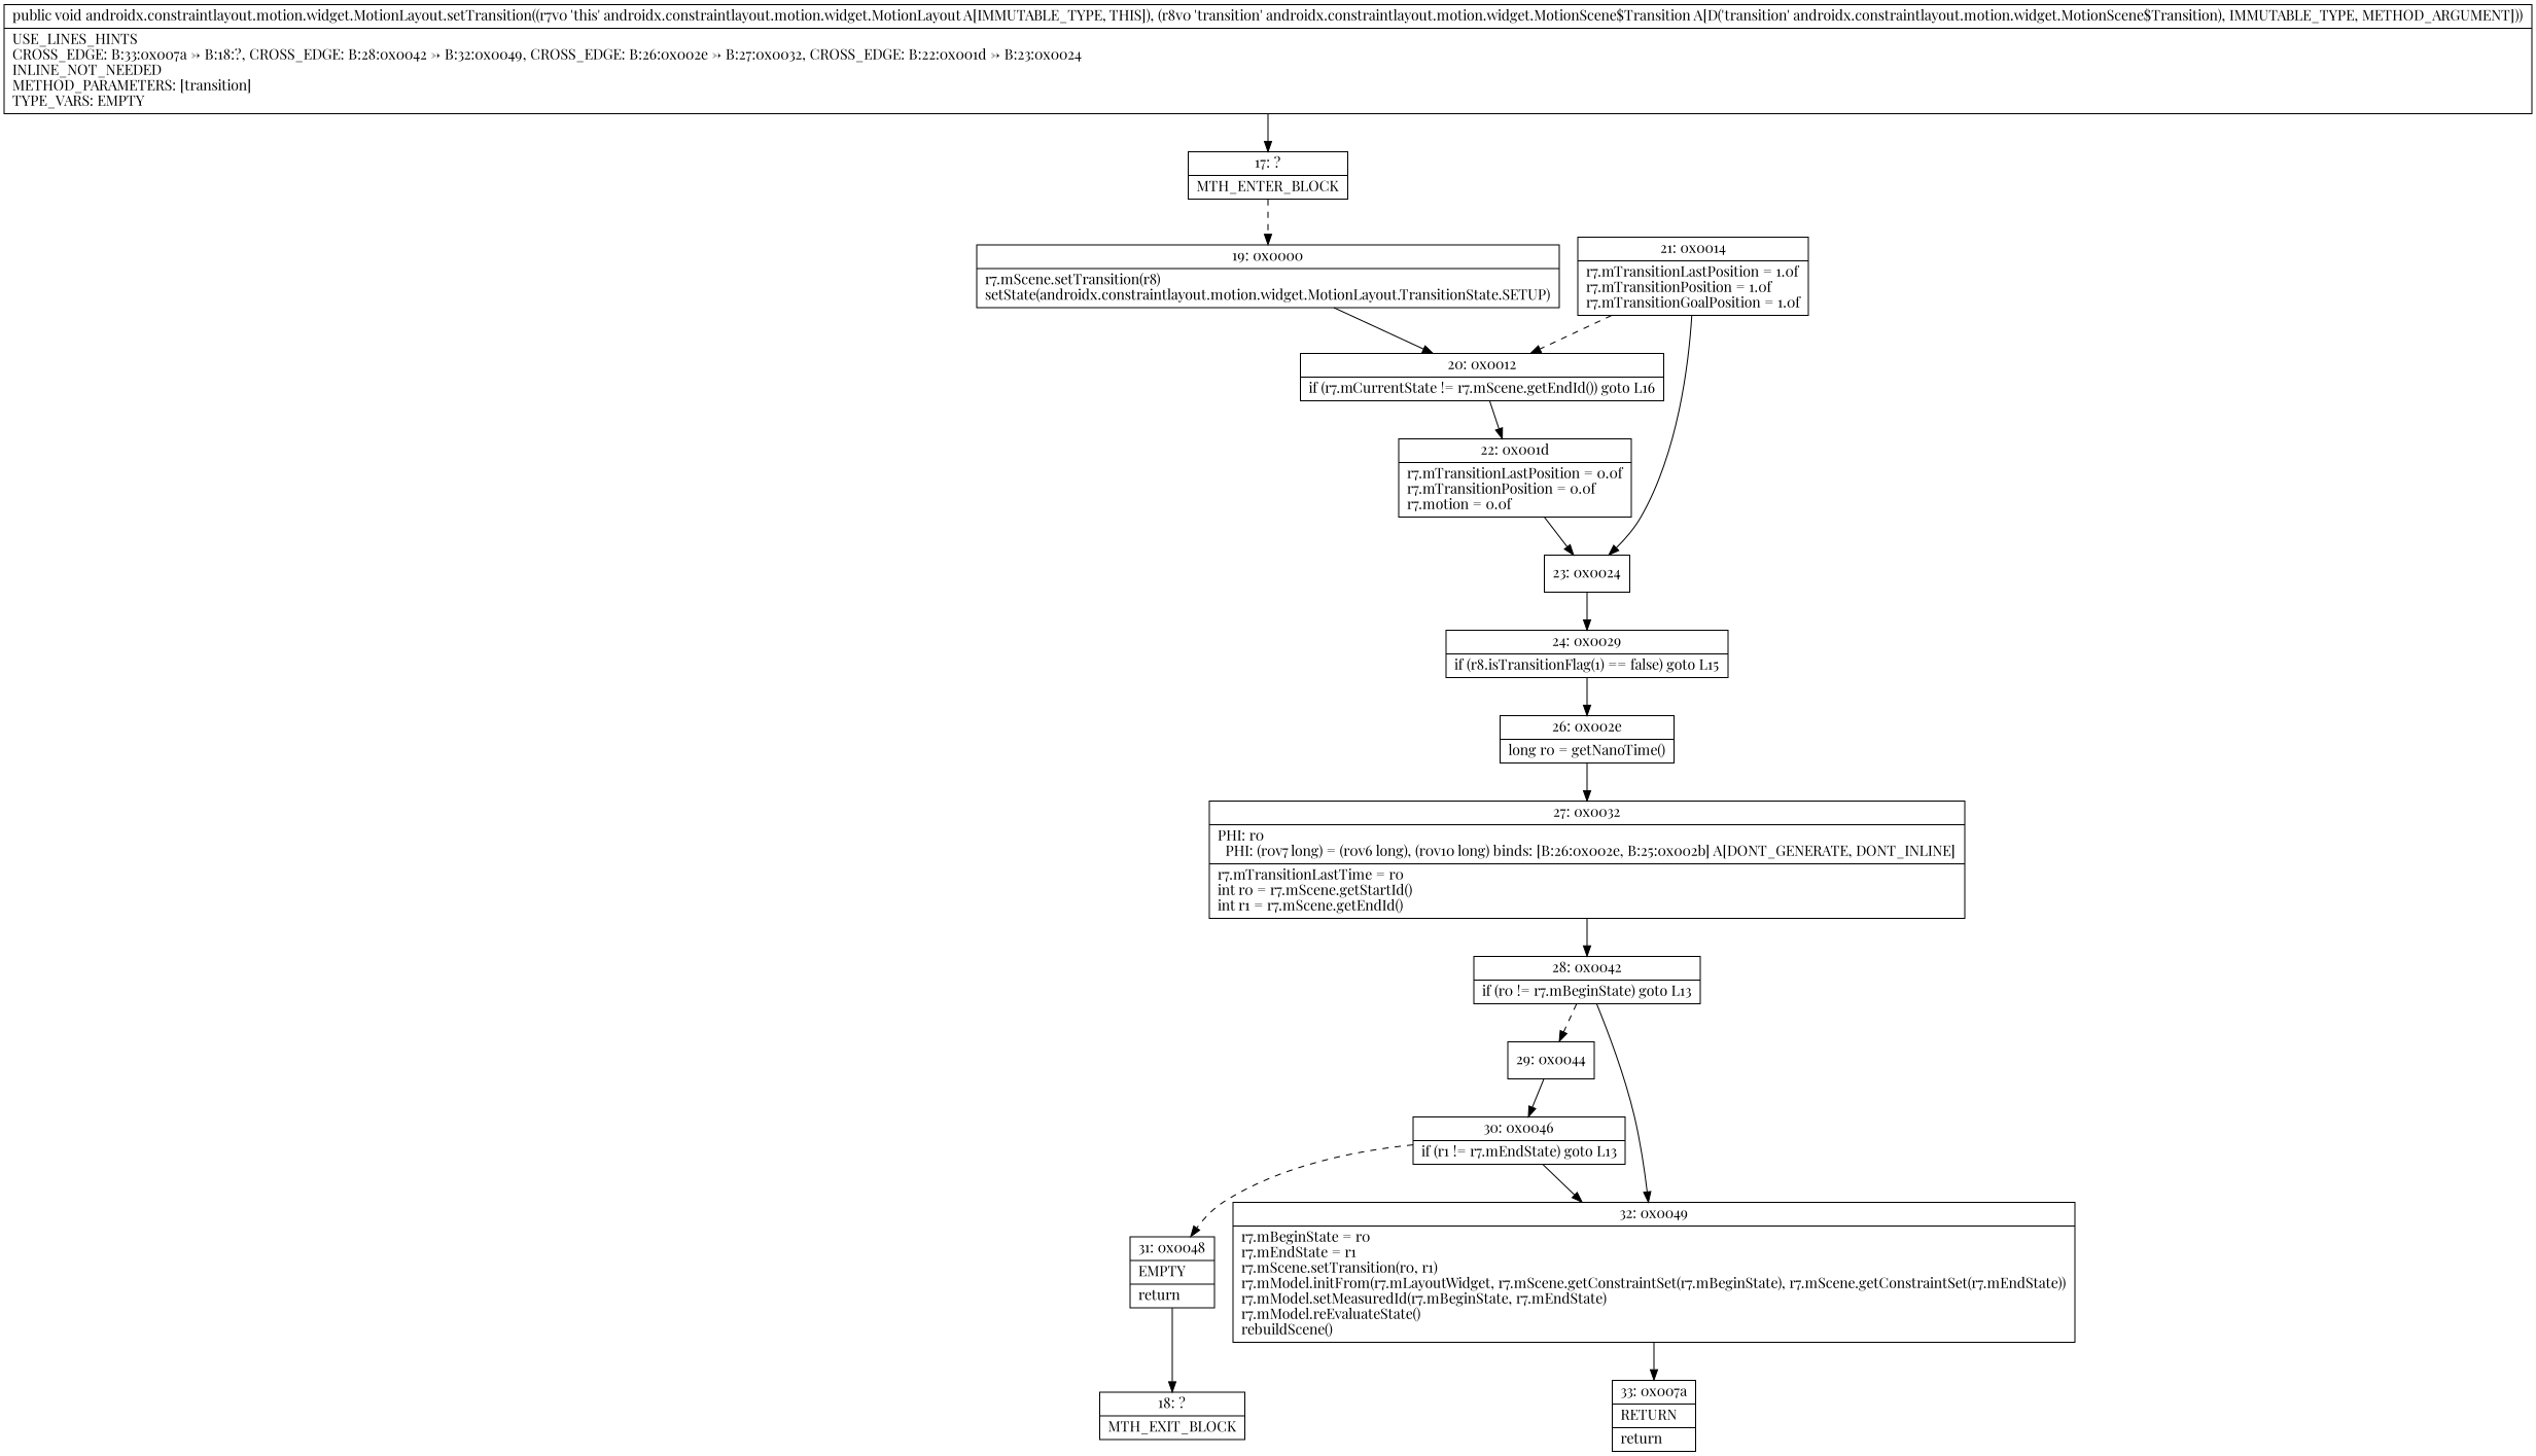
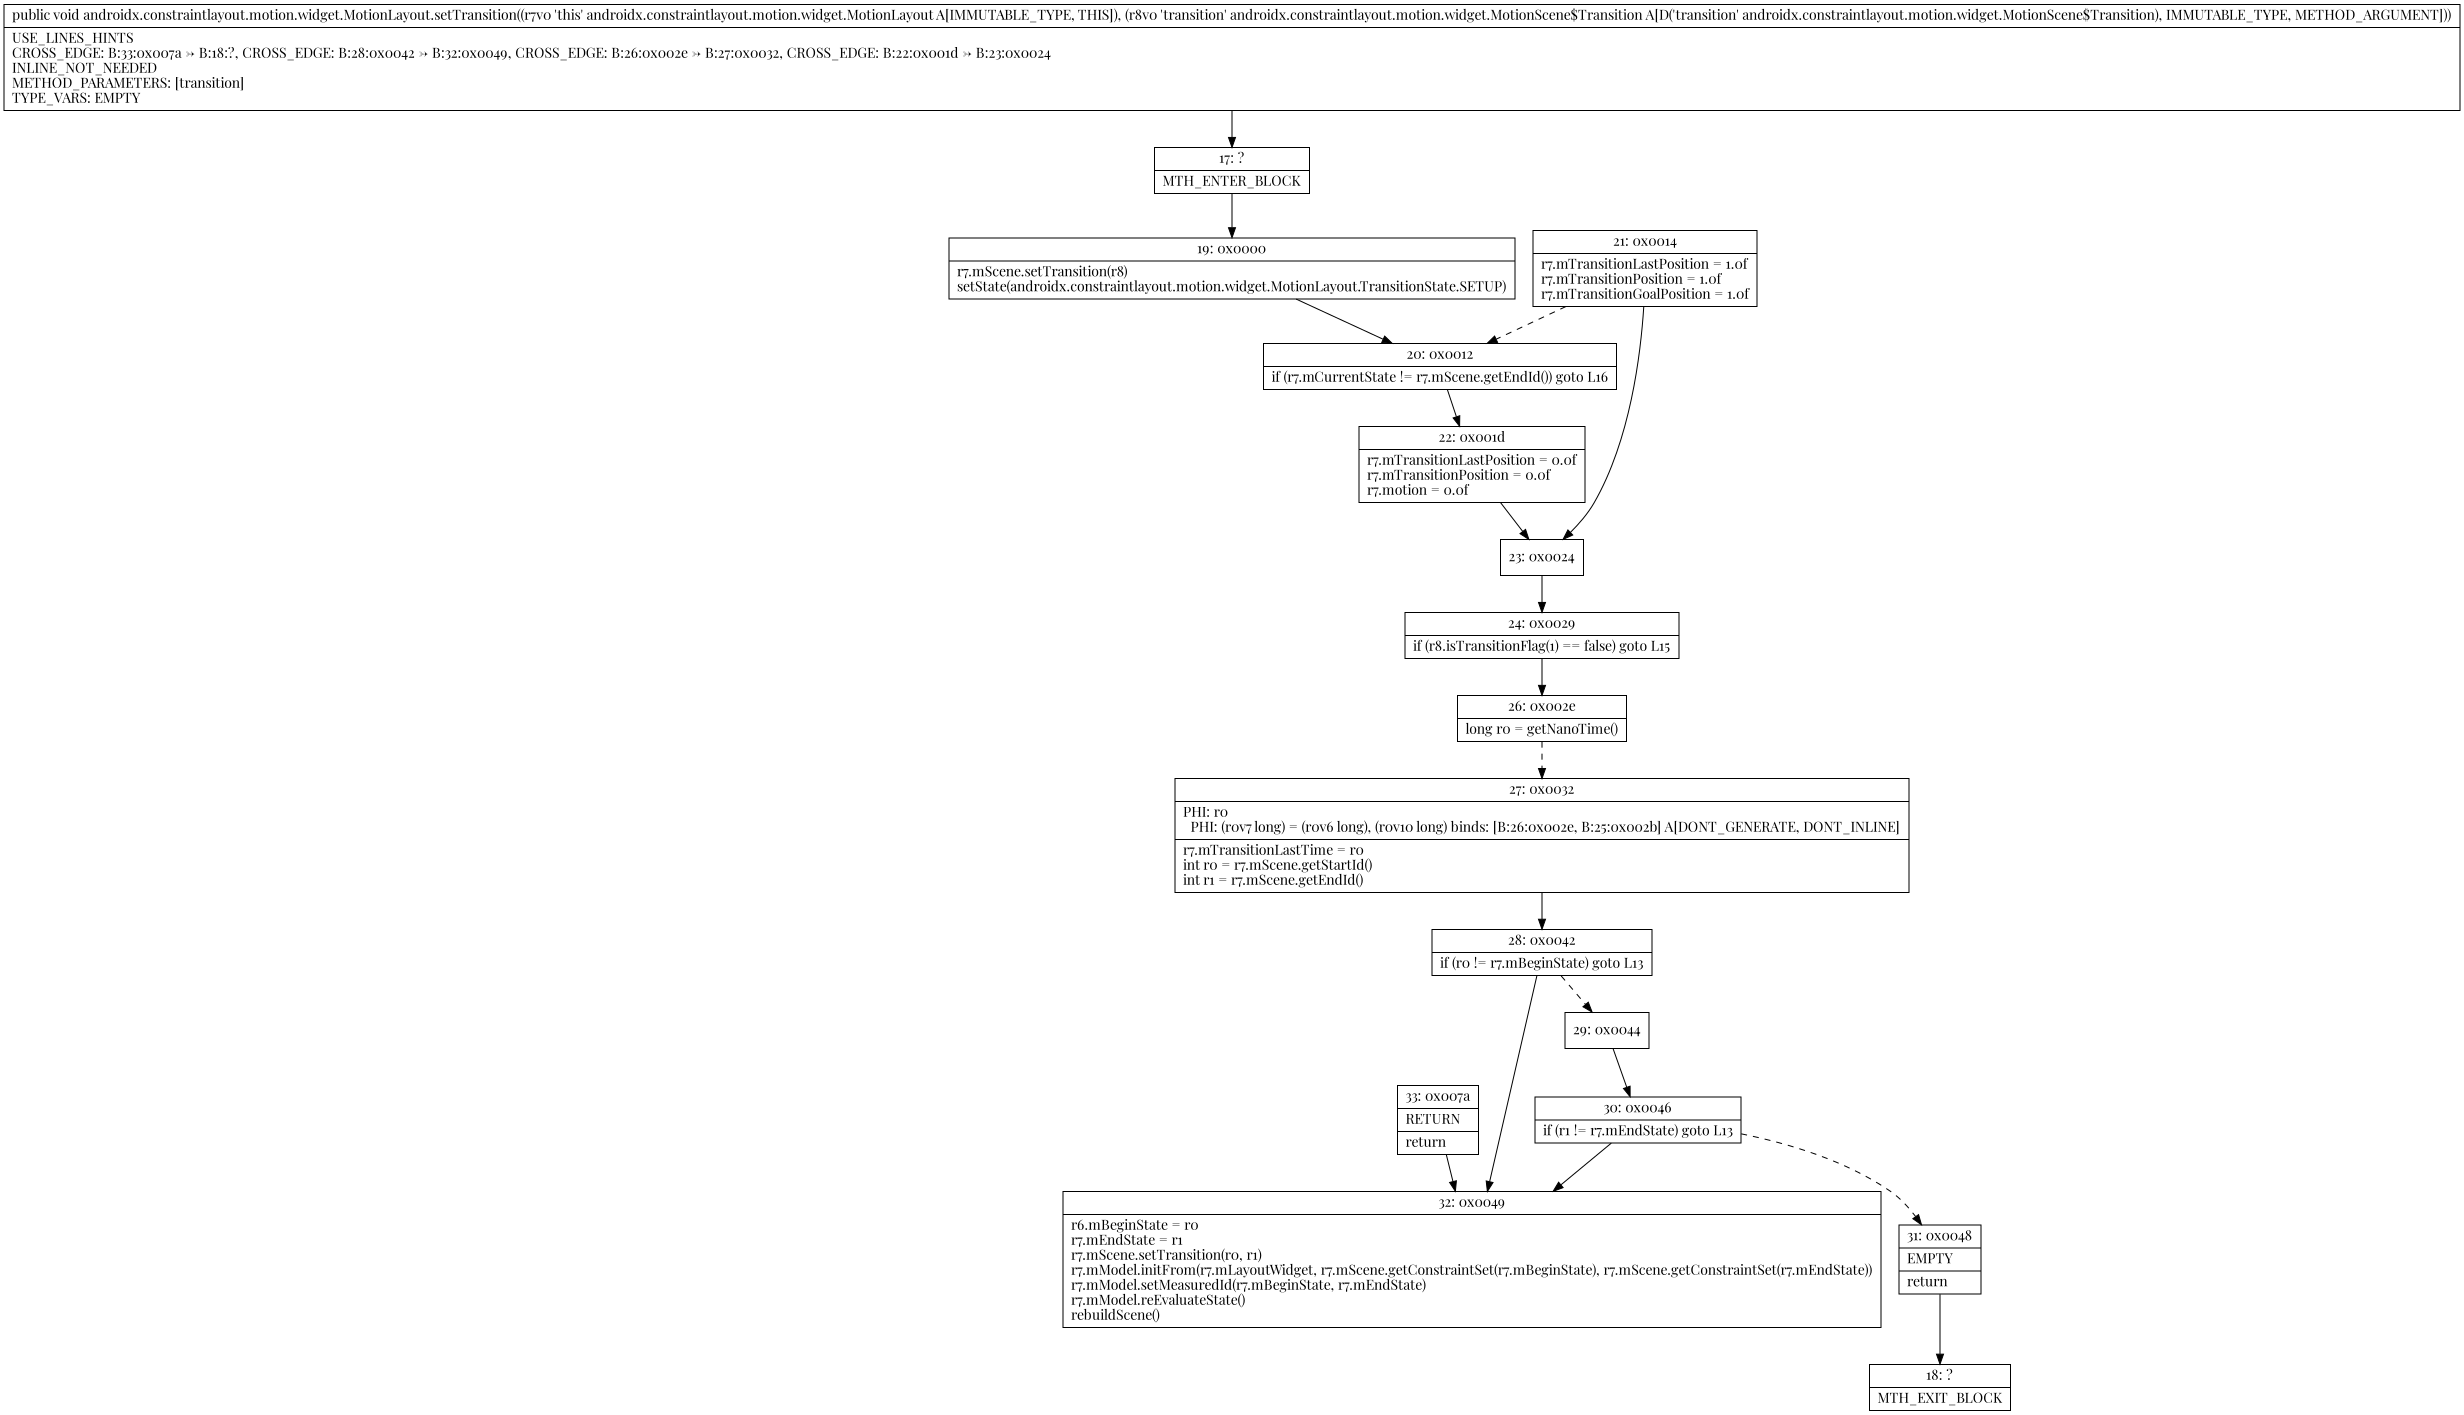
  digraph {
    fontname="Playfair Display"
    node [fontname="Playfair Display" shape=record]
    edge [fontname="Playfair Display"]
    n1 [label="{17\:\ ?|MTH_ENTER_BLOCK\l}"]
    n2 [label="{19\:\ 0x0000|r7.mScene.setTransition(r8)\lsetState(androidx.constraintlayout.motion.widget.MotionLayout.TransitionState.SETUP)\l}"]
    n3 [label="{20\:\ 0x0012|if (r7.mCurrentState != r7.mScene.getEndId()) goto L16\l}"]
    n4 [label="{22\:\ 0x001d|r7.mTransitionLastPosition = 0.0f\lr7.mTransitionPosition = 0.0f\lr7.motion = 0.0f\l}"]
    n5 [label="{21\:\ 0x0014|r7.mTransitionLastPosition = 1.0f\lr7.mTransitionPosition = 1.0f\lr7.mTransitionGoalPosition = 1.0f\l}"]
    n6 [label="{23\:\ 0x0024}"]
    n7 [label="{24\:\ 0x0029|if (r8.isTransitionFlag(1) == false) goto L15\l}"]
    n8 [label="{26\:\ 0x002e|long r0 = getNanoTime()\l}"]
    n9 [label="{27\:\ 0x0032|PHI: r0 \l  PHI: (r0v7 long) = (r0v6 long), (r0v10 long) binds: [B:26:0x002e, B:25:0x002b] A[DONT_GENERATE, DONT_INLINE]\l|r7.mTransitionLastTime = r0\lint r0 = r7.mScene.getStartId()\lint r1 = r7.mScene.getEndId()\l}"]
    n10 [label="{28\:\ 0x0042|if (r0 != r7.mBeginState) goto L13\l}"]
    n11 [label="{29\:\ 0x0044}"]
-   n12 [label="{32\:\ 0x0049|r7.mBeginState = r0\lr7.mEndState = r1\lr7.mScene.setTransition(r0, r1)\lr7.mModel.initFrom(r7.mLayoutWidget, r7.mScene.getConstraintSet(r7.mBeginState), r7.mScene.getConstraintSet(r7.mEndState))\lr7.mModel.setMeasuredId(r7.mBeginState, r7.mEndState)\lr7.mModel.reEvaluateState()\lrebuildScene()\l}"]
+   n12 [label="{32\:\ 0x0049|r6.mBeginState = r0\lr7.mEndState = r1\lr7.mScene.setTransition(r0, r1)\lr7.mModel.initFrom(r7.mLayoutWidget, r7.mScene.getConstraintSet(r7.mBeginState), r7.mScene.getConstraintSet(r7.mEndState))\lr7.mModel.setMeasuredId(r7.mBeginState, r7.mEndState)\lr7.mModel.reEvaluateState()\lrebuildScene()\l}"]
    n13 [label="{30\:\ 0x0046|if (r1 != r7.mEndState) goto L13\l}"]
    n14 [label="{33\:\ 0x007a|RETURN\l|return\l}"]
    n15 [label="{31\:\ 0x0048|EMPTY\l|return\l}"]
    n16 [label="{18\:\ ?|MTH_EXIT_BLOCK\l}"]
    n17 [label="{public void androidx.constraintlayout.motion.widget.MotionLayout.setTransition((r7v0 'this' androidx.constraintlayout.motion.widget.MotionLayout A[IMMUTABLE_TYPE, THIS]), (r8v0 'transition' androidx.constraintlayout.motion.widget.MotionScene$Transition A[D('transition' androidx.constraintlayout.motion.widget.MotionScene$Transition), IMMUTABLE_TYPE, METHOD_ARGUMENT]))  | USE_LINES_HINTS\lCROSS_EDGE: B:33:0x007a \-\> B:18:?, CROSS_EDGE: B:28:0x0042 \-\> B:32:0x0049, CROSS_EDGE: B:26:0x002e \-\> B:27:0x0032, CROSS_EDGE: B:22:0x001d \-\> B:23:0x0024\lINLINE_NOT_NEEDED\lMETHOD_PARAMETERS: [transition]\lTYPE_VARS: EMPTY\l}"]
-   n1 -> n2 [style=dashed]
+   n1 -> n2
    n2 -> n3
    n3 -> n4
    n4 -> n6
    n5 -> n3 [style=dashed]
    n5 -> n6
    n6 -> n7
    n7 -> n8
-   n8 -> n9
+   n8 -> n9 [style=dashed]
    n9 -> n10
    n10 -> n11 [style=dashed]
    n10 -> n12
    n11 -> n13
-   n12 -> n14
+   n14 -> n12
    n13 -> n12
    n13 -> n15 [style=dashed]
    n15 -> n16
    n17 -> n1
  }
